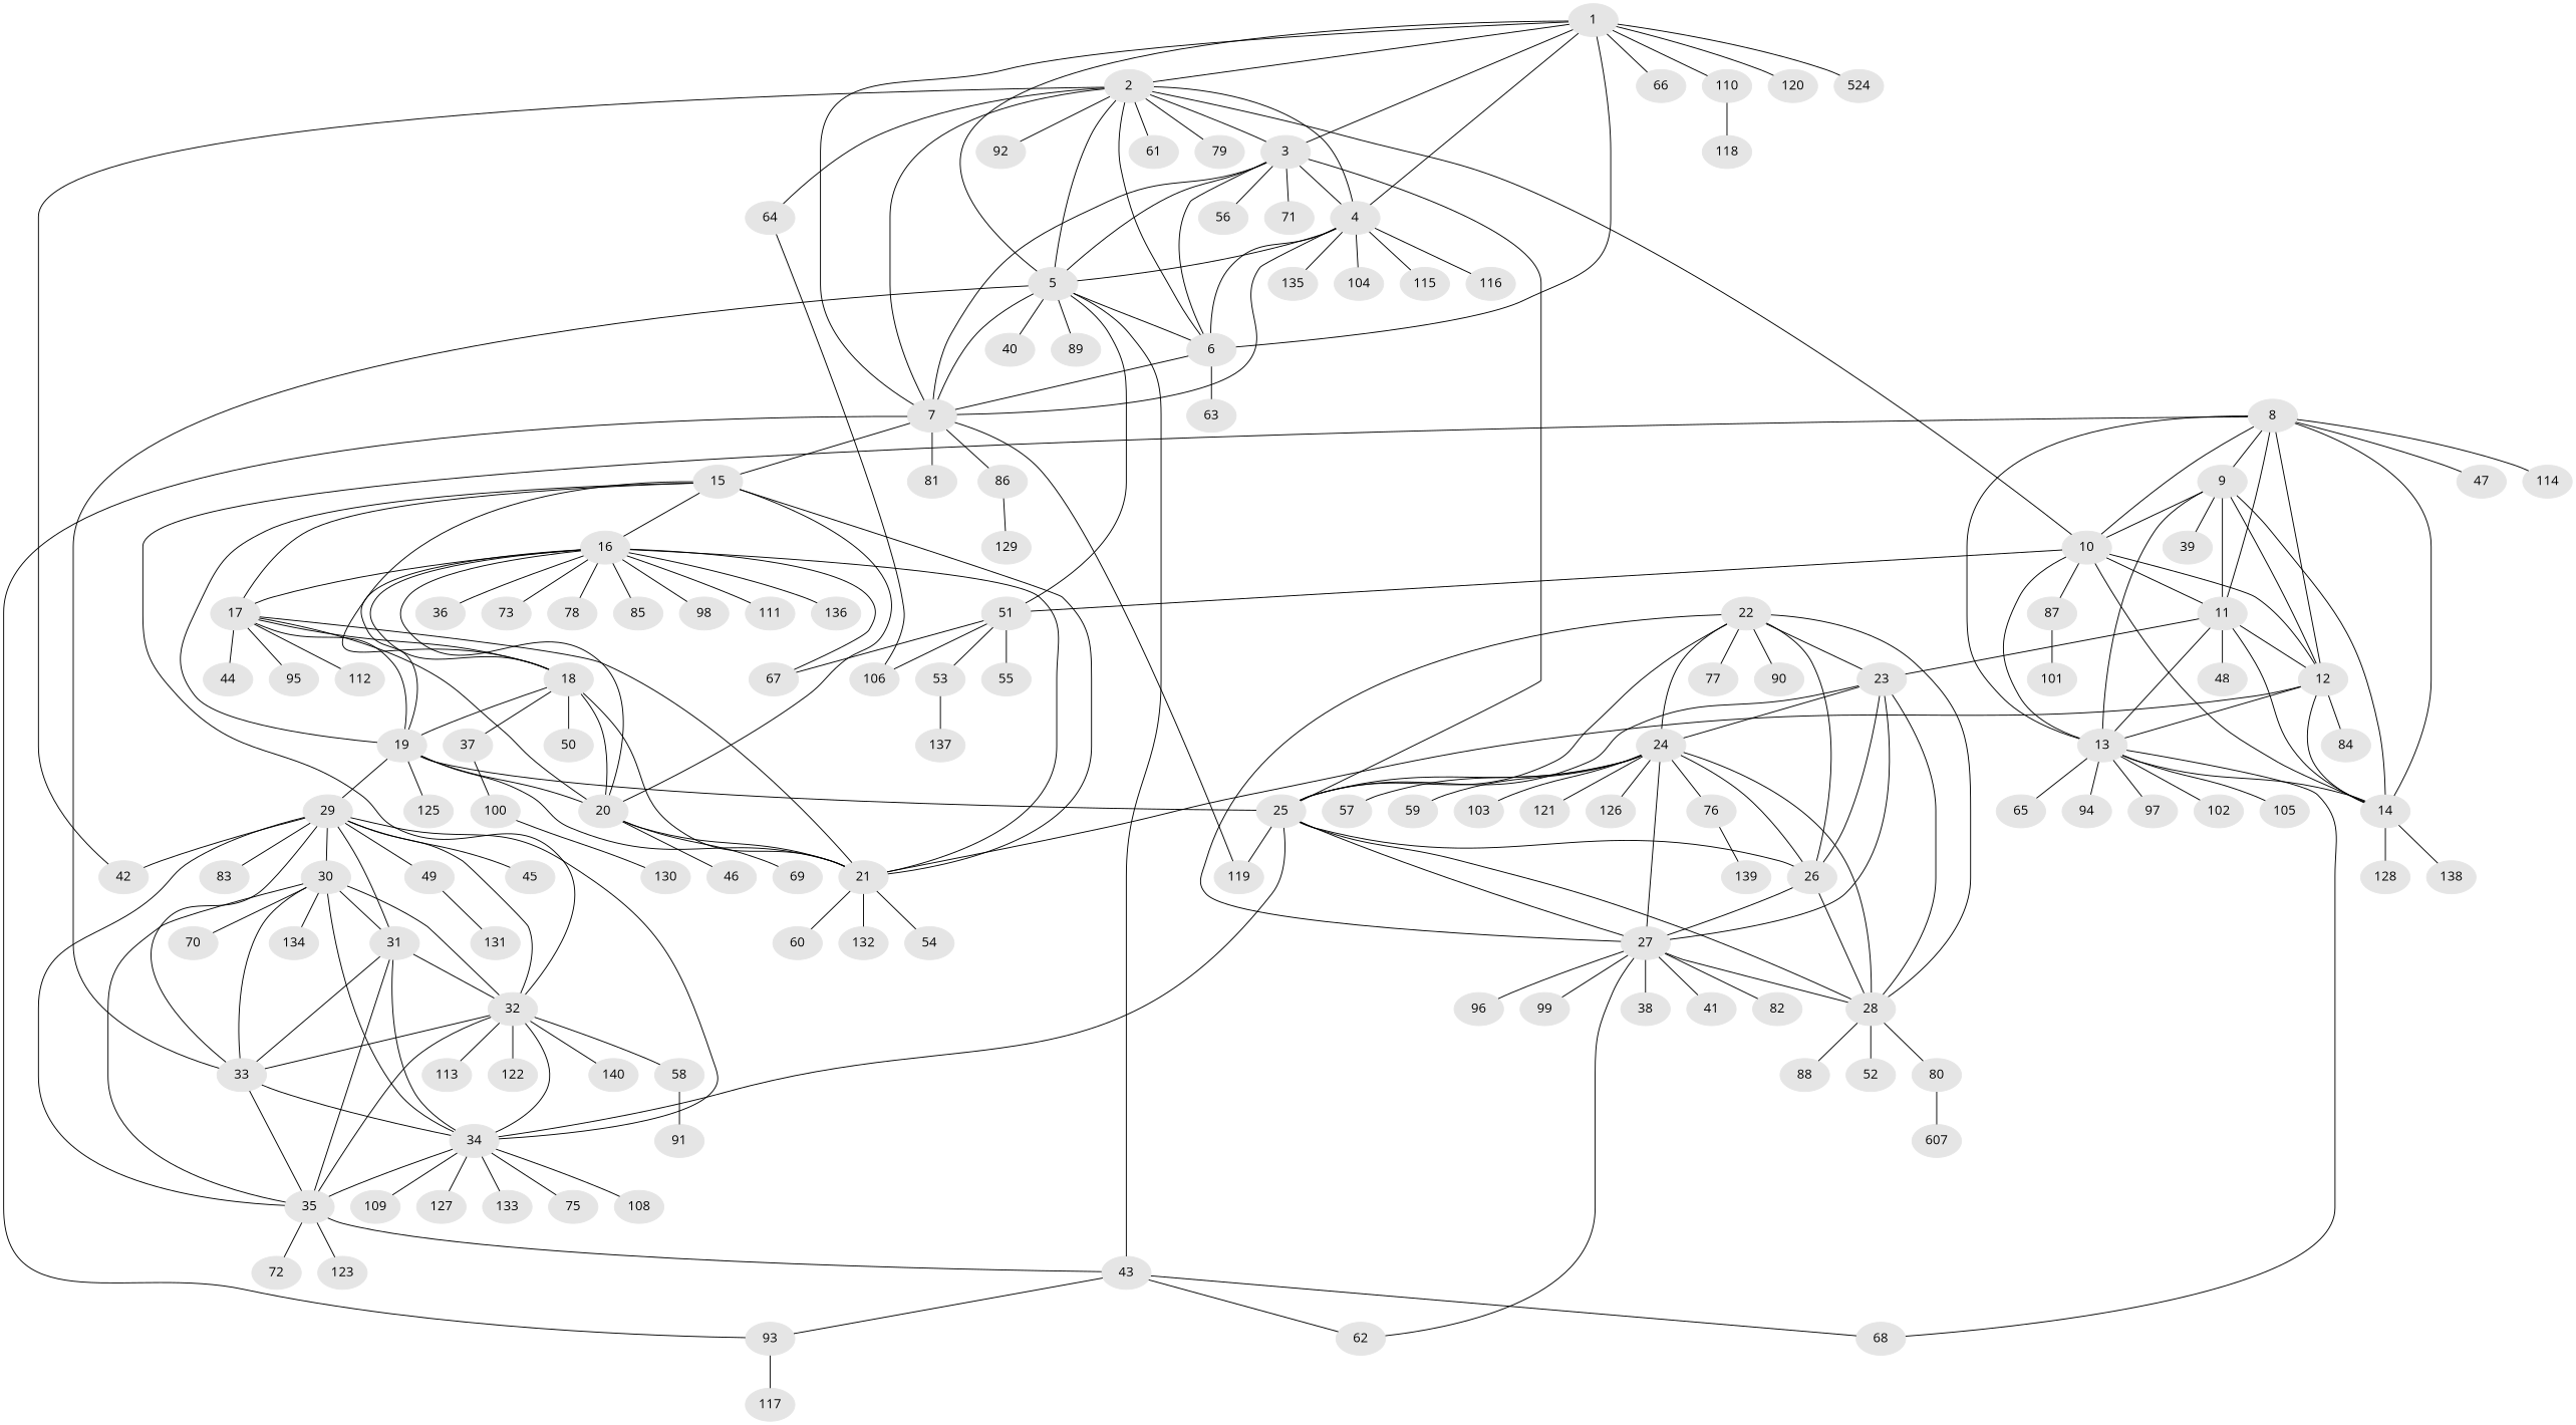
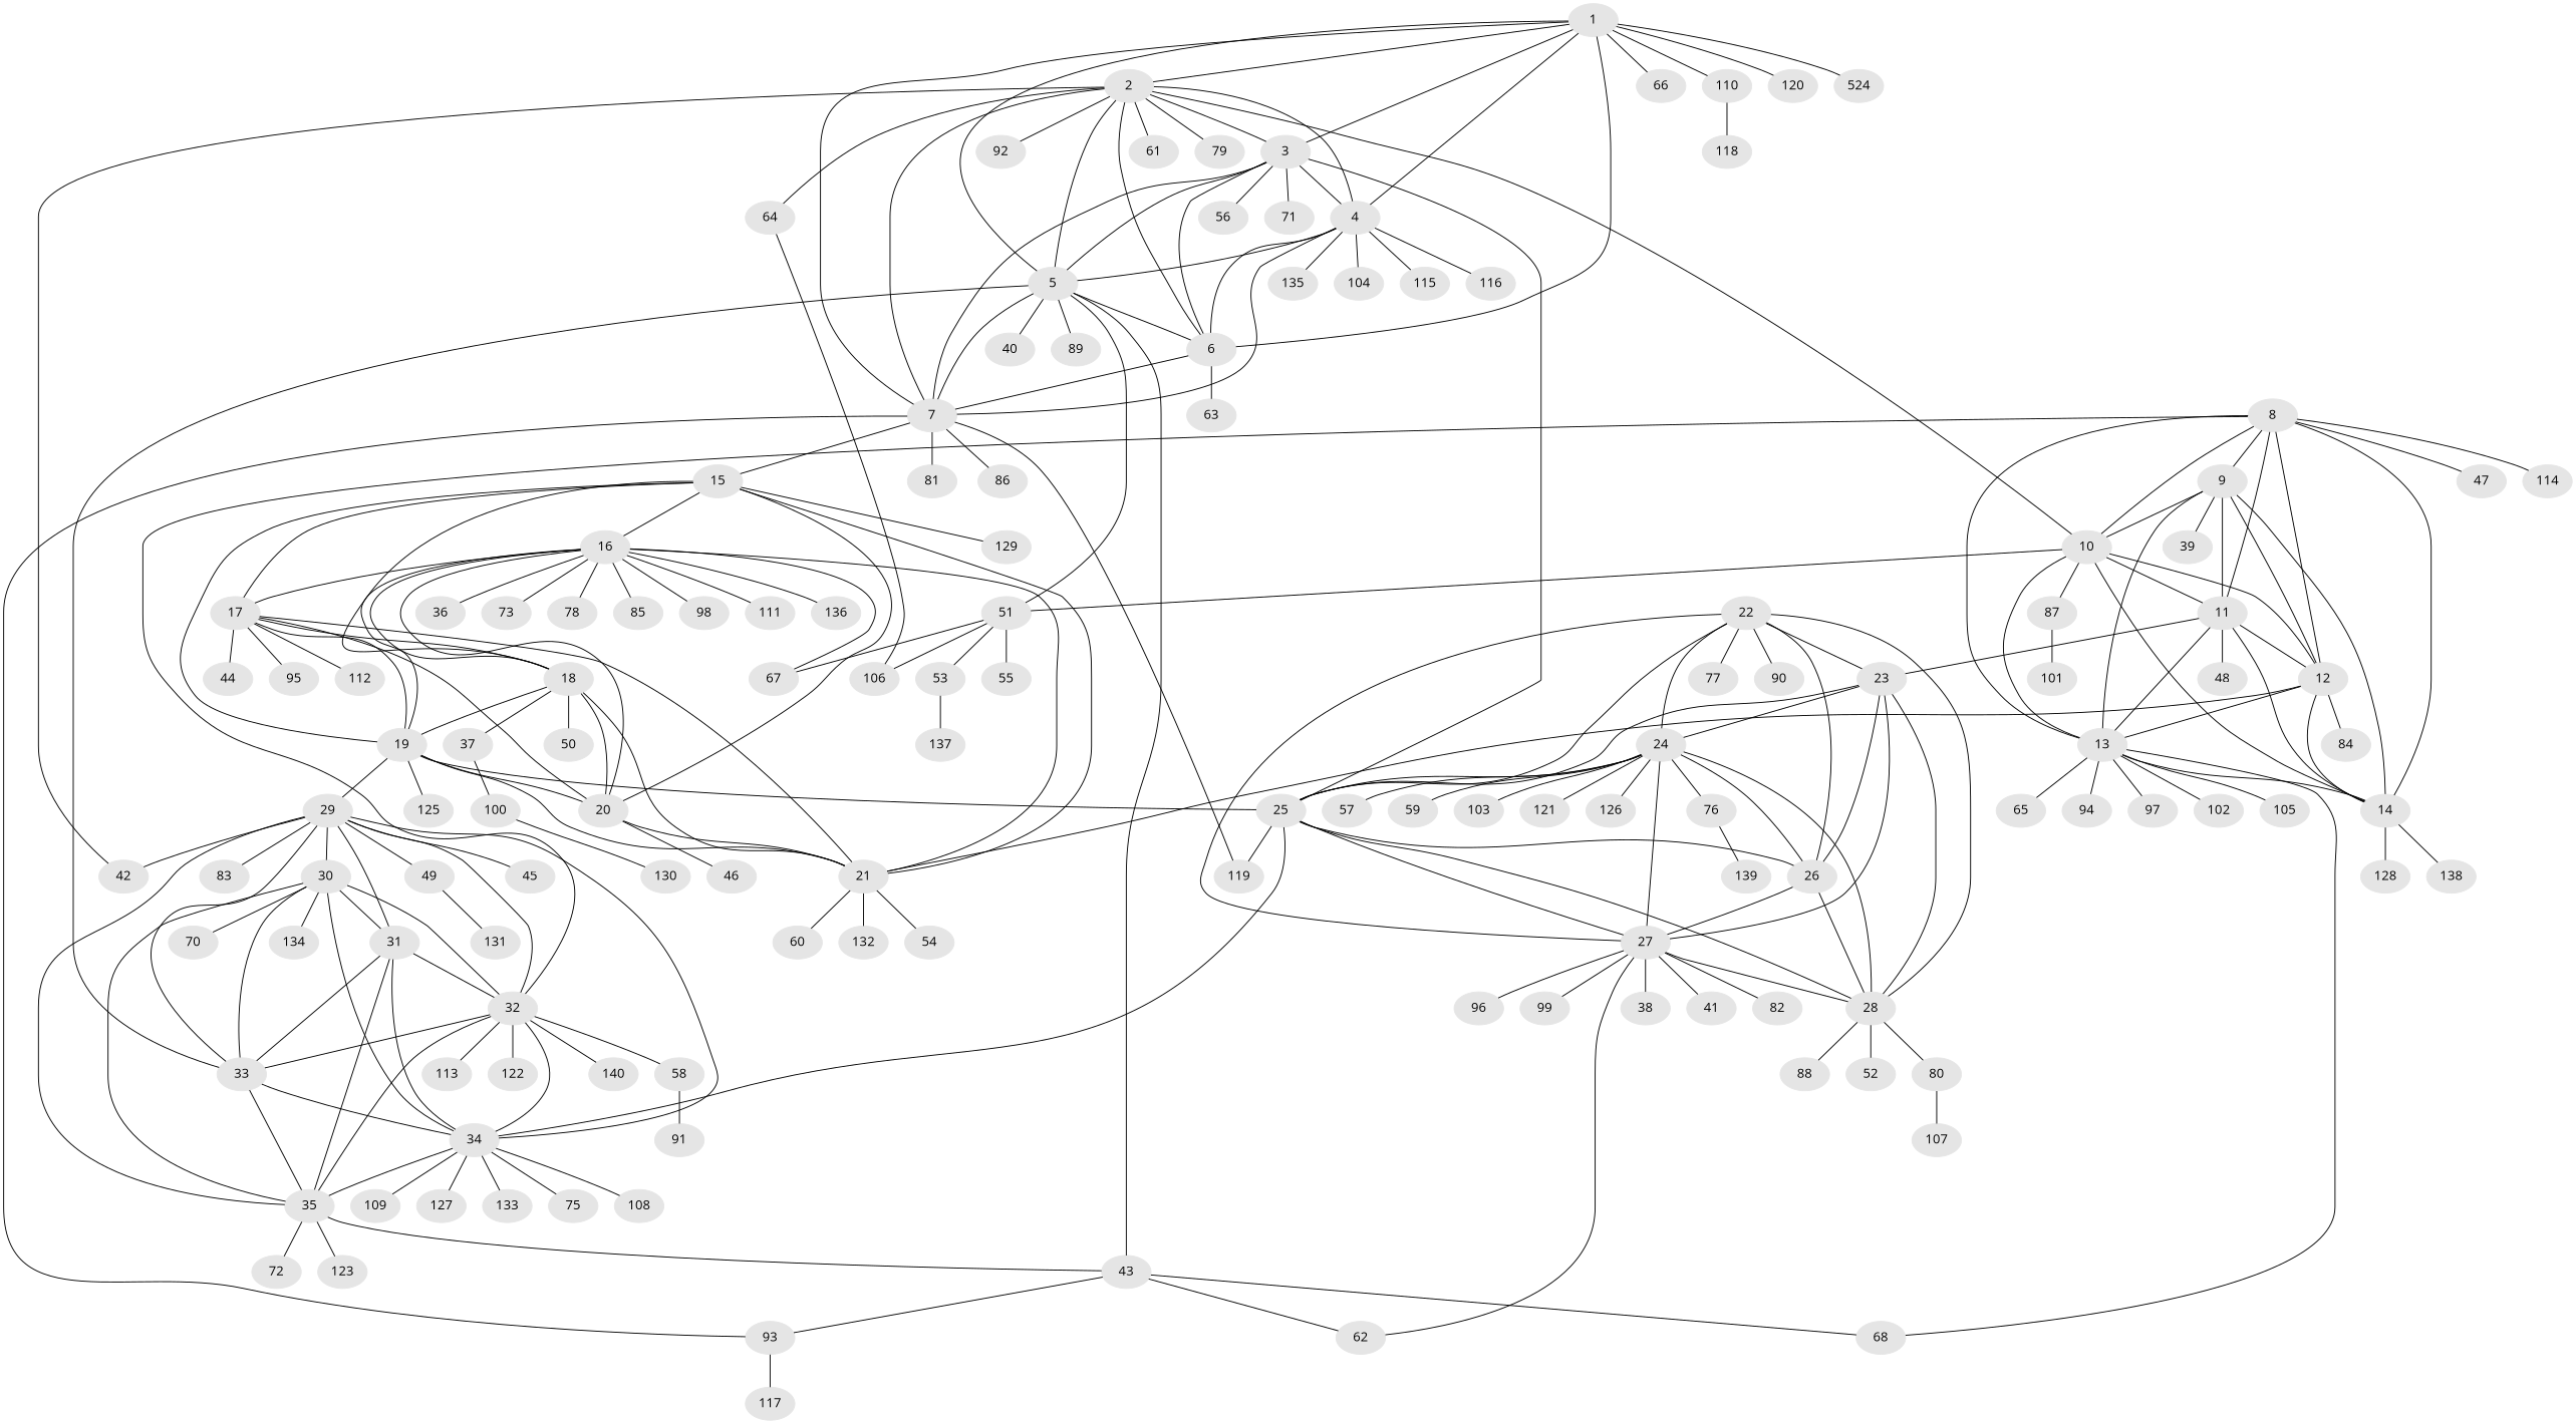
  graph {
    fontname="Open Sans"
    node [color=gray90 fontname="Open Sans" style=filled]
    edge [fontname="Open Sans"]
    1
    2
    3
    4
    5
    6
    7
    66
    110
    120
    n11 [label=524]
    10
    42
    61
    64
    79
    92
    25
    56
    71
    104
    115
    116
    135
    33
    40
    43
    51
    89
    63
    15
    81
    86
    93
    119
    118
    11
    12
    13
    14
    87
    106
    26
    27
    28
    34
    35
    68
    62
    67
    53
    55
    21
    16
    17
    18
    19
    20
    129
    117
    8
    9
    32
    47
    114
    39
    23
    48
    84
    65
    94
    97
    102
    105
    128
    138
    58
    113
    122
    140
    101
    24
    54
    60
    132
    36
    73
    78
    85
    98
    111
    136
    44
    95
    112
    37
    50
    29
    125
    46
-   69
    100
    30
    31
    45
    49
    83
    22
    77
    90
    57
    59
    76
    103
    121
    126
    38
    41
    82
    96
    99
    52
    80
    88
    139
    75
    108
    109
    127
    133
-   107 [label=607]
+   107
    70
    134
    72
    123
    131
    91
    130
    137
    1 -- 2
    1 -- 3
    1 -- 4
    1 -- 5
    1 -- 6
    1 -- 7
    1 -- 66
    1 -- 110
    1 -- 120
    1 -- n11
    2 -- 3
    2 -- 4
    2 -- 5
    2 -- 6
    2 -- 7
    2 -- 10
    2 -- 42
    2 -- 61
    2 -- 64
    2 -- 79
    2 -- 92
    3 -- 4
    3 -- 5
    3 -- 6
    3 -- 7
    3 -- 25
    3 -- 56
    3 -- 71
    4 -- 5
    4 -- 6
    4 -- 7
    4 -- 104
    4 -- 115
    4 -- 116
    4 -- 135
    5 -- 6
    5 -- 7
    5 -- 33
    5 -- 40
    5 -- 43
    5 -- 51
    5 -- 89
    6 -- 7
    6 -- 63
    7 -- 15
    7 -- 81
    7 -- 86
    7 -- 93
    7 -- 119
    110 -- 118
    10 -- 51
    10 -- 11
    10 -- 12
    10 -- 13
    10 -- 14
    10 -- 87
    64 -- 106
    25 -- 119
    25 -- 26
    25 -- 27
    25 -- 28
    25 -- 34
    33 -- 34
    33 -- 35
    43 -- 93
    43 -- 68
    43 -- 62
    51 -- 106
    51 -- 67
    51 -- 53
    51 -- 55
    15 -- 21
    15 -- 16
    15 -- 17
    15 -- 18
    15 -- 19
    15 -- 20
-   86 -- 129
+   15 -- 129
    93 -- 117
    11 -- 12
    11 -- 13
    11 -- 14
    11 -- 23
    11 -- 48
    12 -- 13
    12 -- 14
    12 -- 21
    12 -- 84
    13 -- 14
    13 -- 68
    13 -- 65
    13 -- 94
    13 -- 97
    13 -- 102
    13 -- 105
    14 -- 128
    14 -- 138
    87 -- 101
    26 -- 27
    26 -- 28
    27 -- 28
    27 -- 62
    27 -- 38
    27 -- 41
    27 -- 82
    27 -- 96
    27 -- 99
    28 -- 52
    28 -- 80
    28 -- 88
    34 -- 35
    34 -- 75
    34 -- 108
    34 -- 109
    34 -- 127
    34 -- 133
    35 -- 43
    35 -- 72
    35 -- 123
    53 -- 137
    21 -- 54
    21 -- 60
    21 -- 132
    16 -- 67
    16 -- 21
    16 -- 17
    16 -- 18
    16 -- 19
    16 -- 20
    16 -- 36
    16 -- 73
    16 -- 78
    16 -- 85
    16 -- 98
    16 -- 111
    16 -- 136
    17 -- 21
    17 -- 18
    17 -- 19
    17 -- 20
    17 -- 44
    17 -- 95
    17 -- 112
    18 -- 21
    18 -- 19
    18 -- 20
    18 -- 37
    18 -- 50
    19 -- 25
    19 -- 21
    19 -- 20
    19 -- 29
    19 -- 125
    20 -- 21
    20 -- 46
-   20 -- 69
    8 -- 10
    8 -- 11
    8 -- 12
    8 -- 13
    8 -- 14
    8 -- 9
    8 -- 32
    8 -- 47
    8 -- 114
    9 -- 10
    9 -- 11
    9 -- 12
    9 -- 13
    9 -- 14
    9 -- 39
    32 -- 33
    32 -- 34
    32 -- 35
    32 -- 58
    32 -- 113
    32 -- 122
    32 -- 140
    23 -- 25
    23 -- 26
    23 -- 27
    23 -- 28
    23 -- 24
    58 -- 91
    24 -- 25
    24 -- 26
    24 -- 27
    24 -- 28
    24 -- 57
    24 -- 59
    24 -- 76
    24 -- 103
    24 -- 121
    24 -- 126
    37 -- 100
    29 -- 42
    29 -- 33
    29 -- 34
    29 -- 35
    29 -- 32
    29 -- 30
    29 -- 31
    29 -- 45
    29 -- 49
    29 -- 83
    100 -- 130
    30 -- 33
    30 -- 34
    30 -- 35
    30 -- 32
    30 -- 31
    30 -- 70
    30 -- 134
    31 -- 33
    31 -- 34
    31 -- 35
    31 -- 32
    49 -- 131
    22 -- 25
    22 -- 26
    22 -- 27
    22 -- 28
    22 -- 23
    22 -- 24
    22 -- 77
    22 -- 90
    76 -- 139
    80 -- 107
  }
